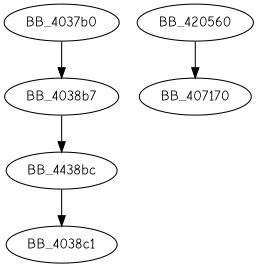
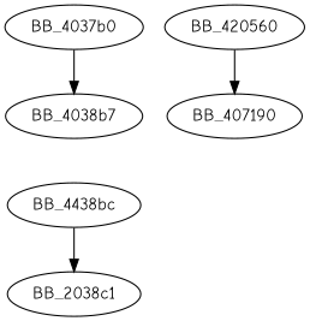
  digraph {
    fontname="Comic Neue"
    node [fontname="Comic Neue"]
    edge [fontname="Comic Neue"]
    n1 [label=BB_4037b0]
    BB_4038b7
    n3 [label=BB_4438bc]
-   BB_4038c1
+   BB_4038c1 [label=BB_2038c1]
    BB_420560
-   BB_407190 [label=BB_407170]
+   BB_407190
    n1 -> BB_4038b7
-   BB_4038b7 -> n3
    n3 -> BB_4038c1
    BB_420560 -> BB_407190
  }
